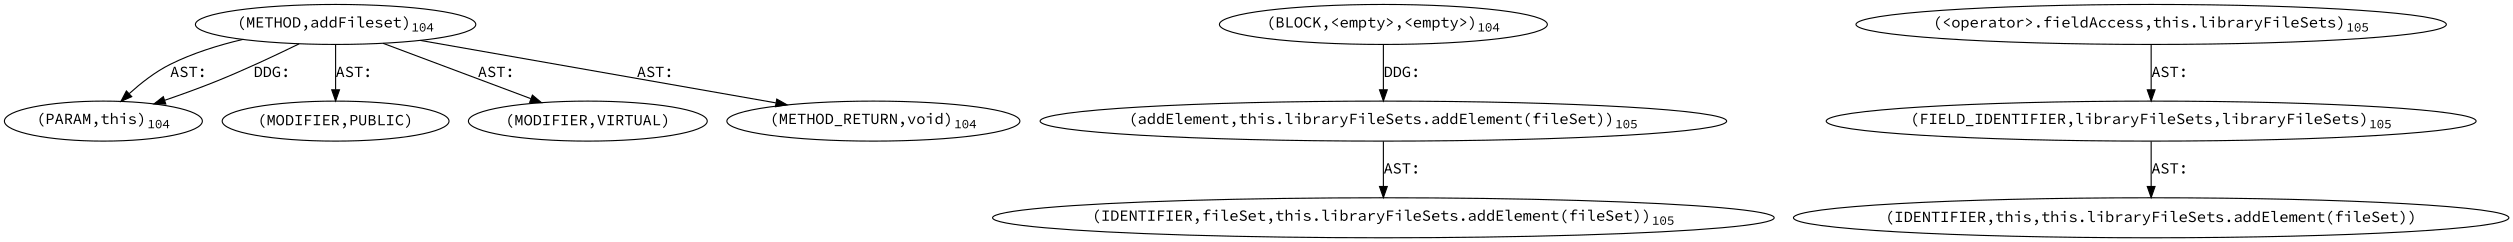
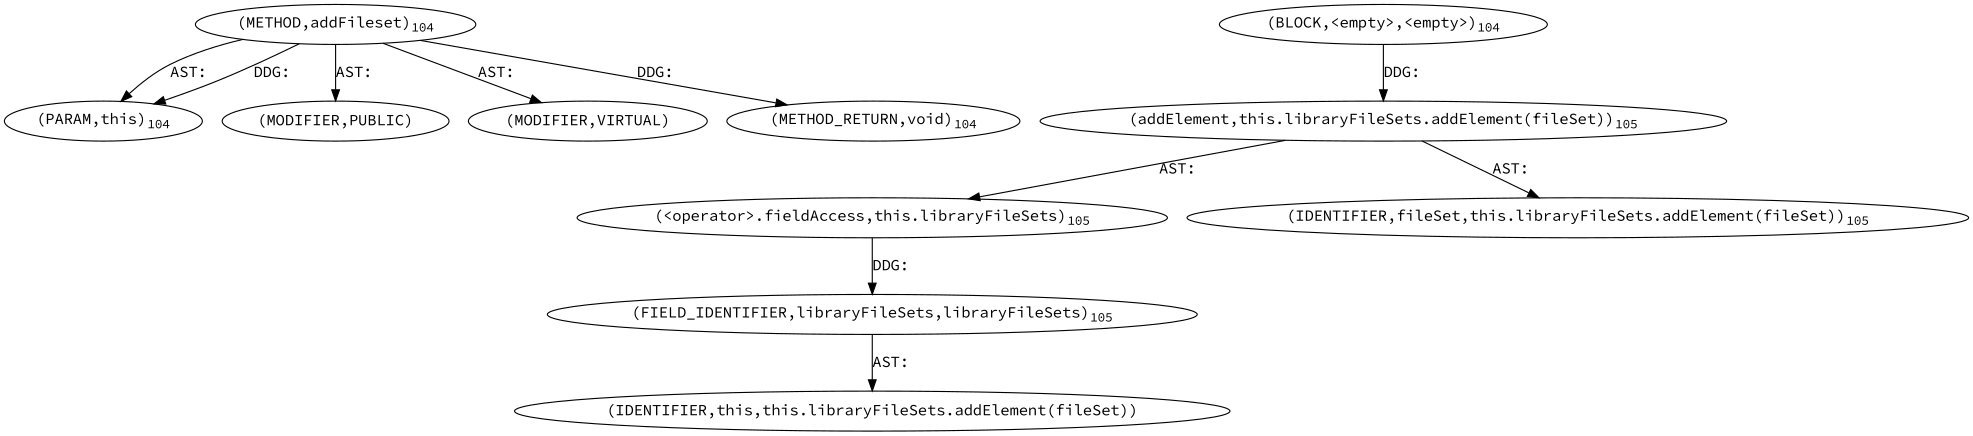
  digraph {
    fontname="Source Code Pro"
    node [fontname="Source Code Pro"]
    edge [fontname="Source Code Pro"]
    n1 [label=<(METHOD,addFileset)<SUB>104</SUB>>]
    n2 [label=<(PARAM,this)<SUB>104</SUB>>]
    n3 [label=<(MODIFIER,PUBLIC)>]
    n4 [label=<(MODIFIER,VIRTUAL)>]
    n5 [label=<(METHOD_RETURN,void)<SUB>104</SUB>>]
    n6 [label=<(BLOCK,&lt;empty&gt;,&lt;empty&gt;)<SUB>104</SUB>>]
    n7 [label=<(addElement,this.libraryFileSets.addElement(fileSet))<SUB>105</SUB>>]
    n8 [label=<(&lt;operator&gt;.fieldAccess,this.libraryFileSets)<SUB>105</SUB>>]
    n9 [label=<(IDENTIFIER,fileSet,this.libraryFileSets.addElement(fileSet))<SUB>105</SUB>>]
    n10 [label=<(FIELD_IDENTIFIER,libraryFileSets,libraryFileSets)<SUB>105</SUB>>]
    n11 [label=<(IDENTIFIER,this,this.libraryFileSets.addElement(fileSet))>]
    n1 -> n2 [label="AST: "]
    n1 -> n2 [label="DDG: "]
    n1 -> n3 [label="AST: "]
    n1 -> n4 [label="AST: "]
-   n1 -> n5 [label="AST: "]
+   n1 -> n5 [label="DDG: "]
    n6 -> n7 [label="DDG: "]
+   n7 -> n8 [label="AST: "]
    n7 -> n9 [label="AST: "]
-   n8 -> n10 [label="AST: "]
+   n8 -> n10 [label="DDG: "]
    n10 -> n11 [label="AST: "]
  }
